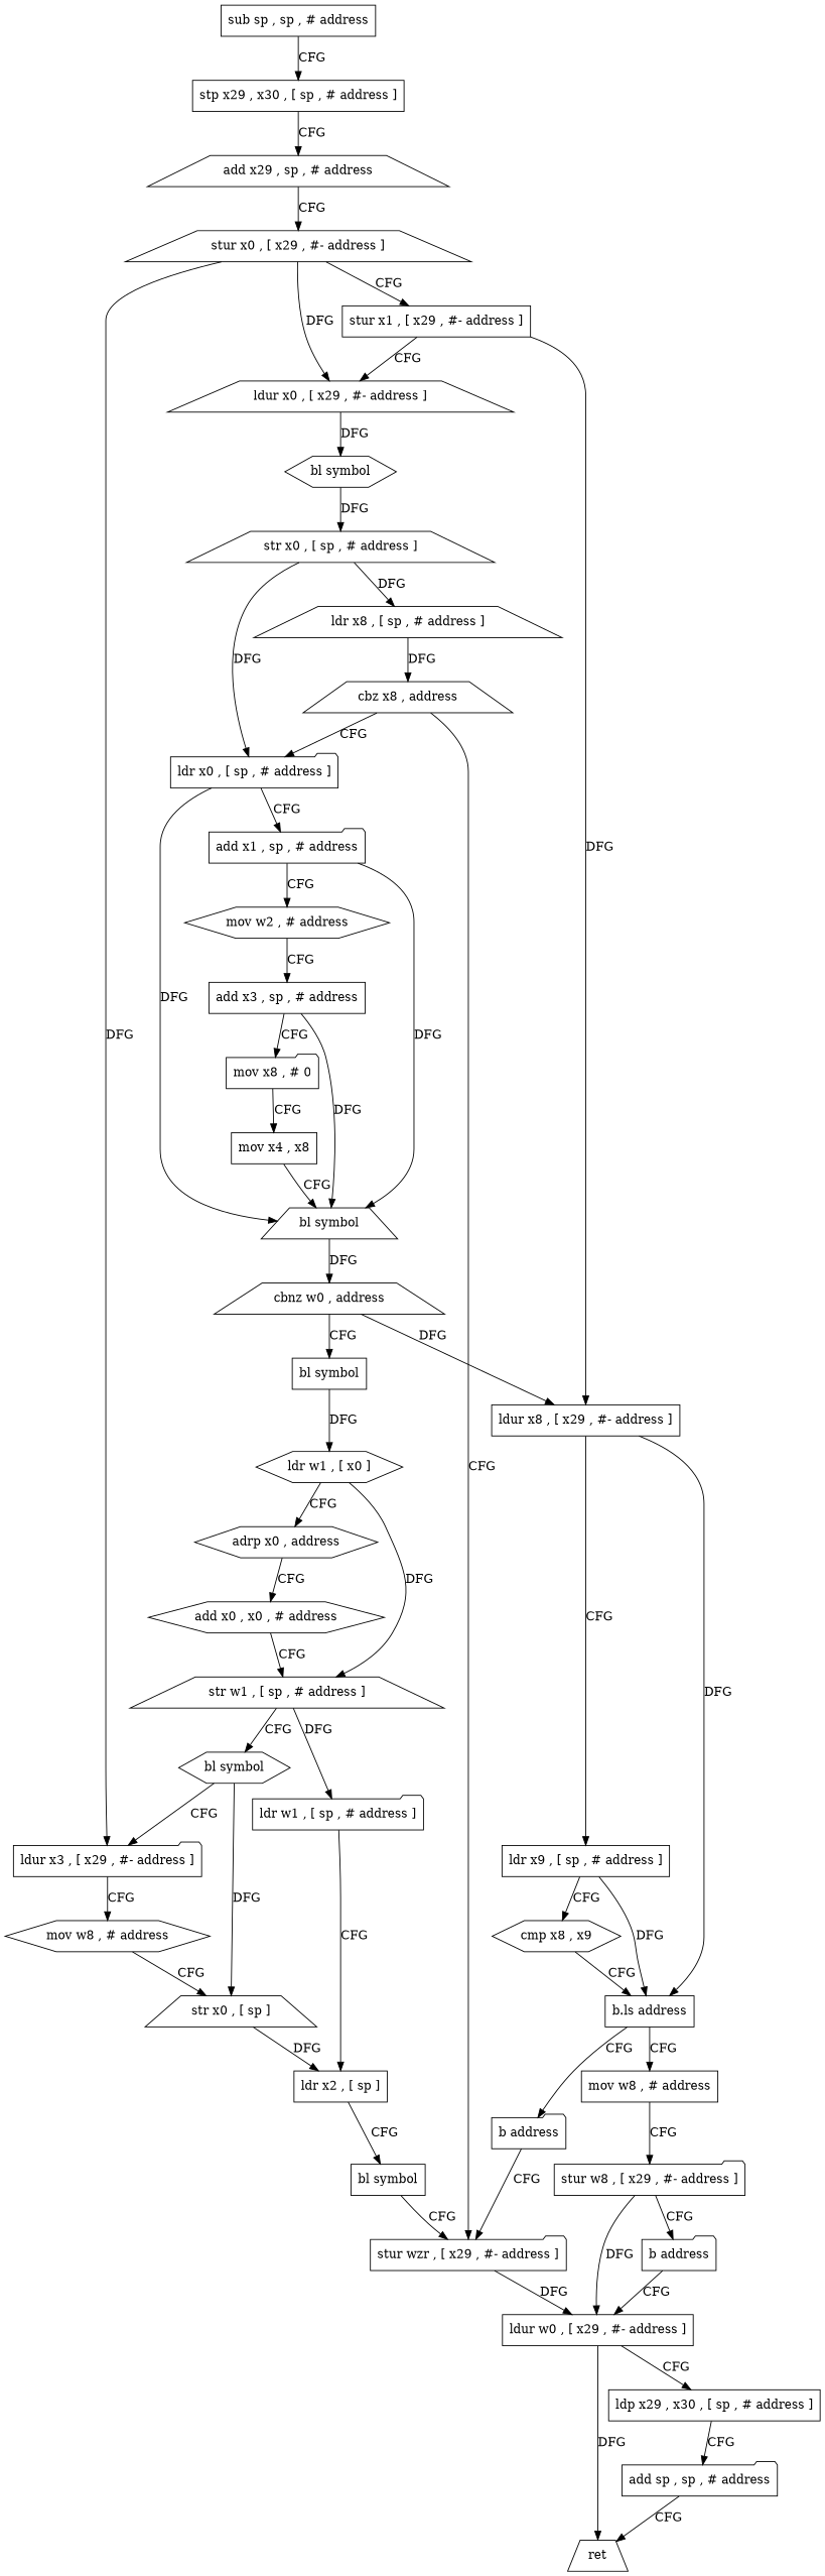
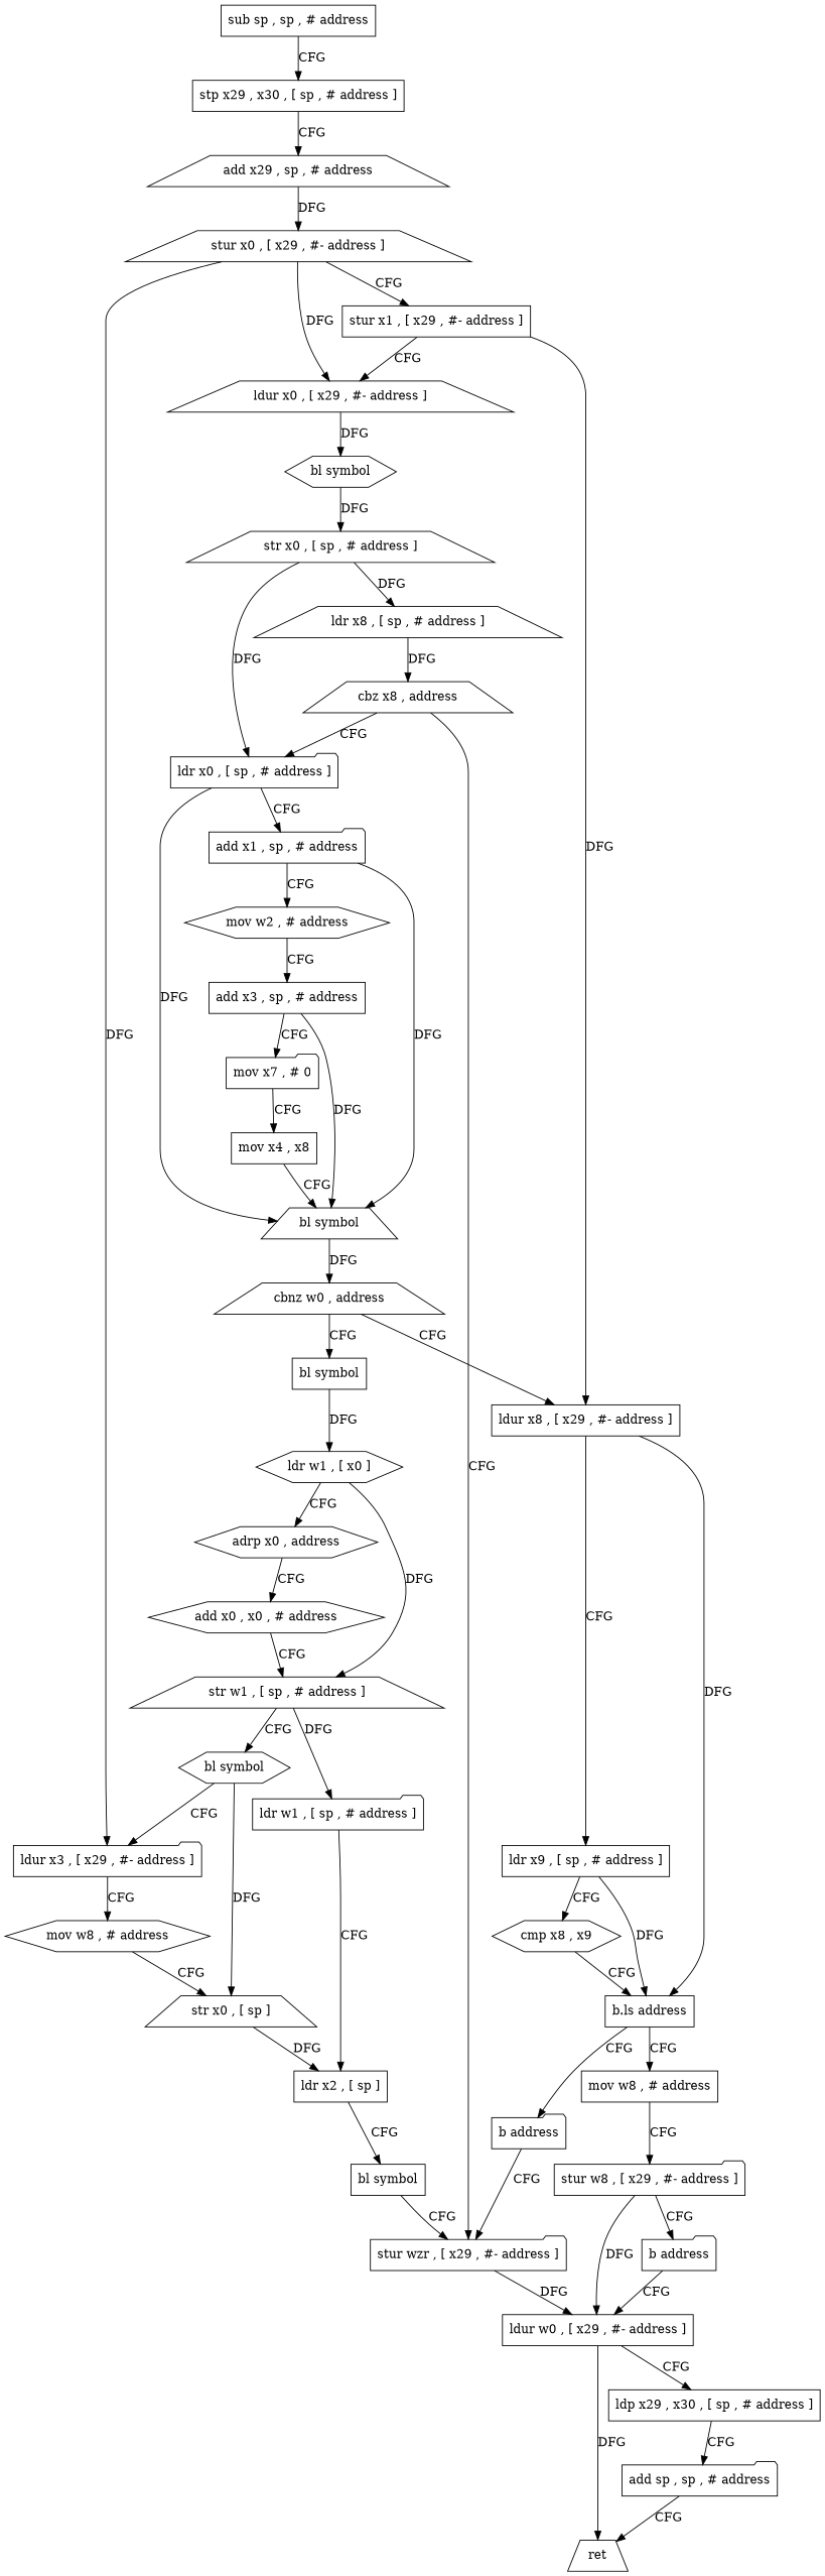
  digraph {
    node [shape=box]
    n1 [label="sub sp , sp , # address"]
    n2 [label="stp x29 , x30 , [ sp , # address ]"]
    n3 [label="add x29 , sp , # address" shape=trapezium]
    n4 [label="stur x0 , [ x29 , #- address ]" shape=trapezium]
    n5 [label="stur x1 , [ x29 , #- address ]"]
    n6 [label="ldur x0 , [ x29 , #- address ]" shape=trapezium]
    n7 [label="ldur x3 , [ x29 , #- address ]" shape=folder]
    n8 [label="ldur x8 , [ x29 , #- address ]"]
    n9 [label="bl symbol" shape=hexagon]
    n10 [label="mov w8 , # address" shape=hexagon]
    n11 [label="ldr x9 , [ sp , # address ]"]
    n12 [label="b.ls address"]
    n13 [label="str x0 , [ sp , # address ]" shape=trapezium]
    n14 [label="ldr x8 , [ sp , # address ]" shape=trapezium]
    n15 [label="ldr x0 , [ sp , # address ]" shape=folder]
    n16 [label="cbz x8 , address" shape=trapezium]
    n17 [label="add x1 , sp , # address" shape=folder]
    n18 [label="bl symbol" shape=trapezium]
    n19 [label="stur wzr , [ x29 , #- address ]" shape=folder]
    n20 [label="ldur w0 , [ x29 , #- address ]"]
    n21 [label="ldp x29 , x30 , [ sp , # address ]"]
    n22 [label=ret shape=trapezium]
    n23 [label="mov w2 , # address" shape=hexagon]
    n24 [label="cbnz w0 , address" shape=trapezium]
    n25 [label="add sp , sp , # address" shape=folder]
    n26 [label="add x3 , sp , # address"]
-   n27 [label="mov x8 , # 0" shape=folder]
+   n27 [label="mov x7 , # 0" shape=folder]
    n28 [label="mov x4 , x8"]
    n29 [label="bl symbol"]
    n30 [label="ldr w1 , [ x0 ]" shape=hexagon]
    n31 [label="adrp x0 , address" shape=hexagon]
    n32 [label="str w1 , [ sp , # address ]" shape=trapezium]
    n33 [label="cmp x8 , x9" shape=hexagon]
    n34 [label="b address" shape=folder]
    n35 [label="mov w8 , # address"]
    n36 [label="add x0 , x0 , # address" shape=hexagon]
    n37 [label="bl symbol" shape=hexagon]
    n38 [label="ldr w1 , [ sp , # address ]" shape=folder]
    n39 [label="str x0 , [ sp ]" shape=trapezium]
    n40 [label="ldr x2 , [ sp ]"]
    n41 [label="bl symbol"]
    n42 [label="stur w8 , [ x29 , #- address ]" shape=folder]
    n43 [label="b address" shape=folder]
    n1 -> n2 [label=CFG]
    n2 -> n3 [label=CFG]
-   n3 -> n4 [label=CFG]
+   n3 -> n4 [label=DFG]
    n4 -> n5 [label=CFG]
    n4 -> n6 [label=DFG]
    n4 -> n7 [label=DFG]
    n5 -> n6 [label=CFG]
    n5 -> n8 [label=DFG]
    n6 -> n9 [label=DFG]
    n7 -> n10 [label=CFG]
    n8 -> n11 [label=CFG]
    n8 -> n12 [label=DFG]
    n9 -> n13 [label=DFG]
    n10 -> n39 [label=CFG]
    n11 -> n12 [label=DFG]
    n11 -> n33 [label=CFG]
    n12 -> n34 [label=CFG]
    n12 -> n35 [label=CFG]
    n13 -> n14 [label=DFG]
    n13 -> n15 [label=DFG]
    n14 -> n16 [label=DFG]
    n15 -> n17 [label=CFG]
    n15 -> n18 [label=DFG]
    n16 -> n15 [label=CFG]
    n16 -> n19 [label=CFG]
    n17 -> n18 [label=DFG]
    n17 -> n23 [label=CFG]
    n18 -> n24 [label=DFG]
    n19 -> n20 [label=DFG]
    n20 -> n21 [label=CFG]
    n20 -> n22 [label=DFG]
    n21 -> n25 [label=CFG]
    n23 -> n26 [label=CFG]
-   n24 -> n8 [label=DFG]
+   n24 -> n8 [label=CFG]
    n24 -> n29 [label=CFG]
    n25 -> n22 [label=CFG]
    n26 -> n18 [label=DFG]
    n26 -> n27 [label=CFG]
    n27 -> n28 [label=CFG]
    n28 -> n18 [label=CFG]
    n29 -> n30 [label=DFG]
    n30 -> n31 [label=CFG]
    n30 -> n32 [label=DFG]
    n31 -> n36 [label=CFG]
    n32 -> n37 [label=CFG]
    n32 -> n38 [label=DFG]
    n33 -> n12 [label=CFG]
    n34 -> n19 [label=CFG]
    n35 -> n42 [label=CFG]
    n36 -> n32 [label=CFG]
    n37 -> n7 [label=CFG]
    n37 -> n39 [label=DFG]
    n38 -> n40 [label=CFG]
    n39 -> n40 [label=DFG]
    n40 -> n41 [label=CFG]
    n41 -> n19 [label=CFG]
    n42 -> n20 [label=DFG]
    n42 -> n43 [label=CFG]
    n43 -> n20 [label=CFG]
  }
